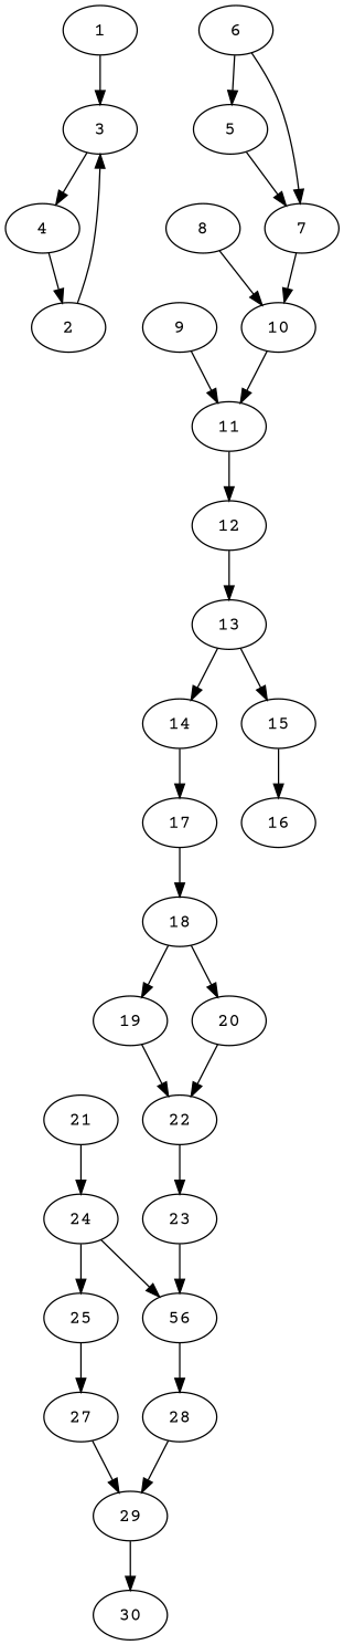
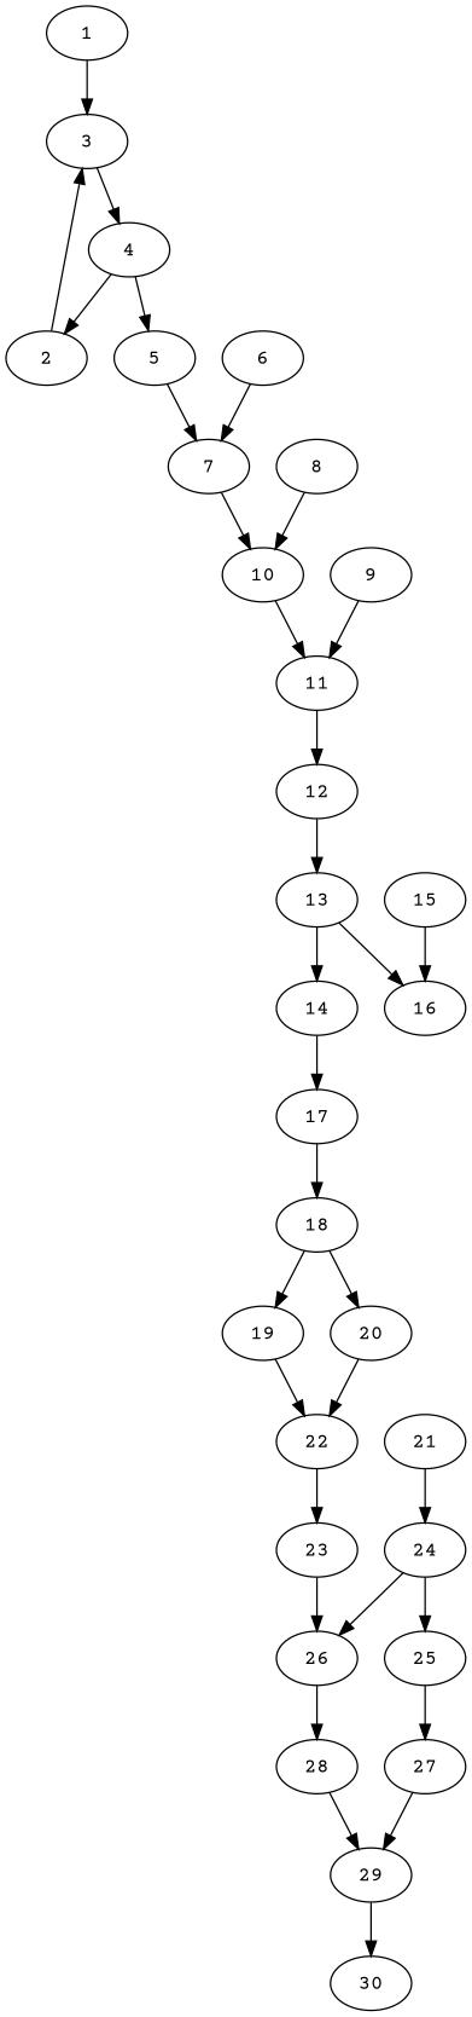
  digraph {
    fontname="Courier Prime"
    node [alpha=0.15 fontname="Courier Prime"]
    edge [fontname="Courier Prime"]
    1 [expect_size=35946496]
    3 [alpha=0.17 expect_size=25812992]
    4 [expect_size=15609856]
    2 [alpha=0.04 expect_size=13753344]
    5 [alpha=0.12 expect_size=16184320]
    7 [alpha=0.05 expect_size=38622208]
    6 [alpha=0.02 expect_size=24226816]
    10 [alpha=0.08 expect_size=14966784]
    8 [alpha=0.09 expect_size=26596352]
    9 [alpha=0.07 expect_size=24851456]
    11 [alpha=0.17 expect_size=41974784]
    12 [alpha=0.20 expect_size=30572544]
    13 [alpha=0.02 expect_size=39644160]
    14 [alpha=0.05 expect_size=32907264]
    15 [alpha=0.13 expect_size=21868544]
    17 [alpha=0.08 expect_size=5682176]
    16 [alpha=0.10 expect_size=49009664]
    18 [alpha=0.04 expect_size=16828416]
    19 [alpha=0.16 expect_size=38799360]
    20 [alpha=0.06 expect_size=7974912]
    22 [alpha=0.16 expect_size=20487168]
    23 [alpha=0.11 expect_size=20079616]
    21 [alpha=0.09 expect_size=27607040]
    24 [alpha=0.11 expect_size=25160704]
-   26 [alpha=0.08 expect_size=21537792 label=56]
+   26 [alpha=0.08 expect_size=21537792]
    25 [expect_size=36972544]
    28 [alpha=0.10 expect_size=18618368]
    27 [expect_size=46087168]
    29 [alpha=0.14 expect_size=29198336]
    30 [alpha=0.02 expect_size=19061760]
    1 -> 3
    3 -> 4
    4 -> 2
-   6 -> 5
+   4 -> 5
    2 -> 3
    5 -> 7
    7 -> 10
    6 -> 7
    10 -> 11
    8 -> 10
    9 -> 11
    11 -> 12
    12 -> 13
    13 -> 14
-   13 -> 15
+   13 -> 16
    14 -> 17
    15 -> 16
    17 -> 18
    18 -> 19
    18 -> 20
    19 -> 22
    20 -> 22
    22 -> 23
    23 -> 26
    21 -> 24
    24 -> 26
    24 -> 25
    26 -> 28
    25 -> 27
    28 -> 29
    27 -> 29
    29 -> 30
  }
